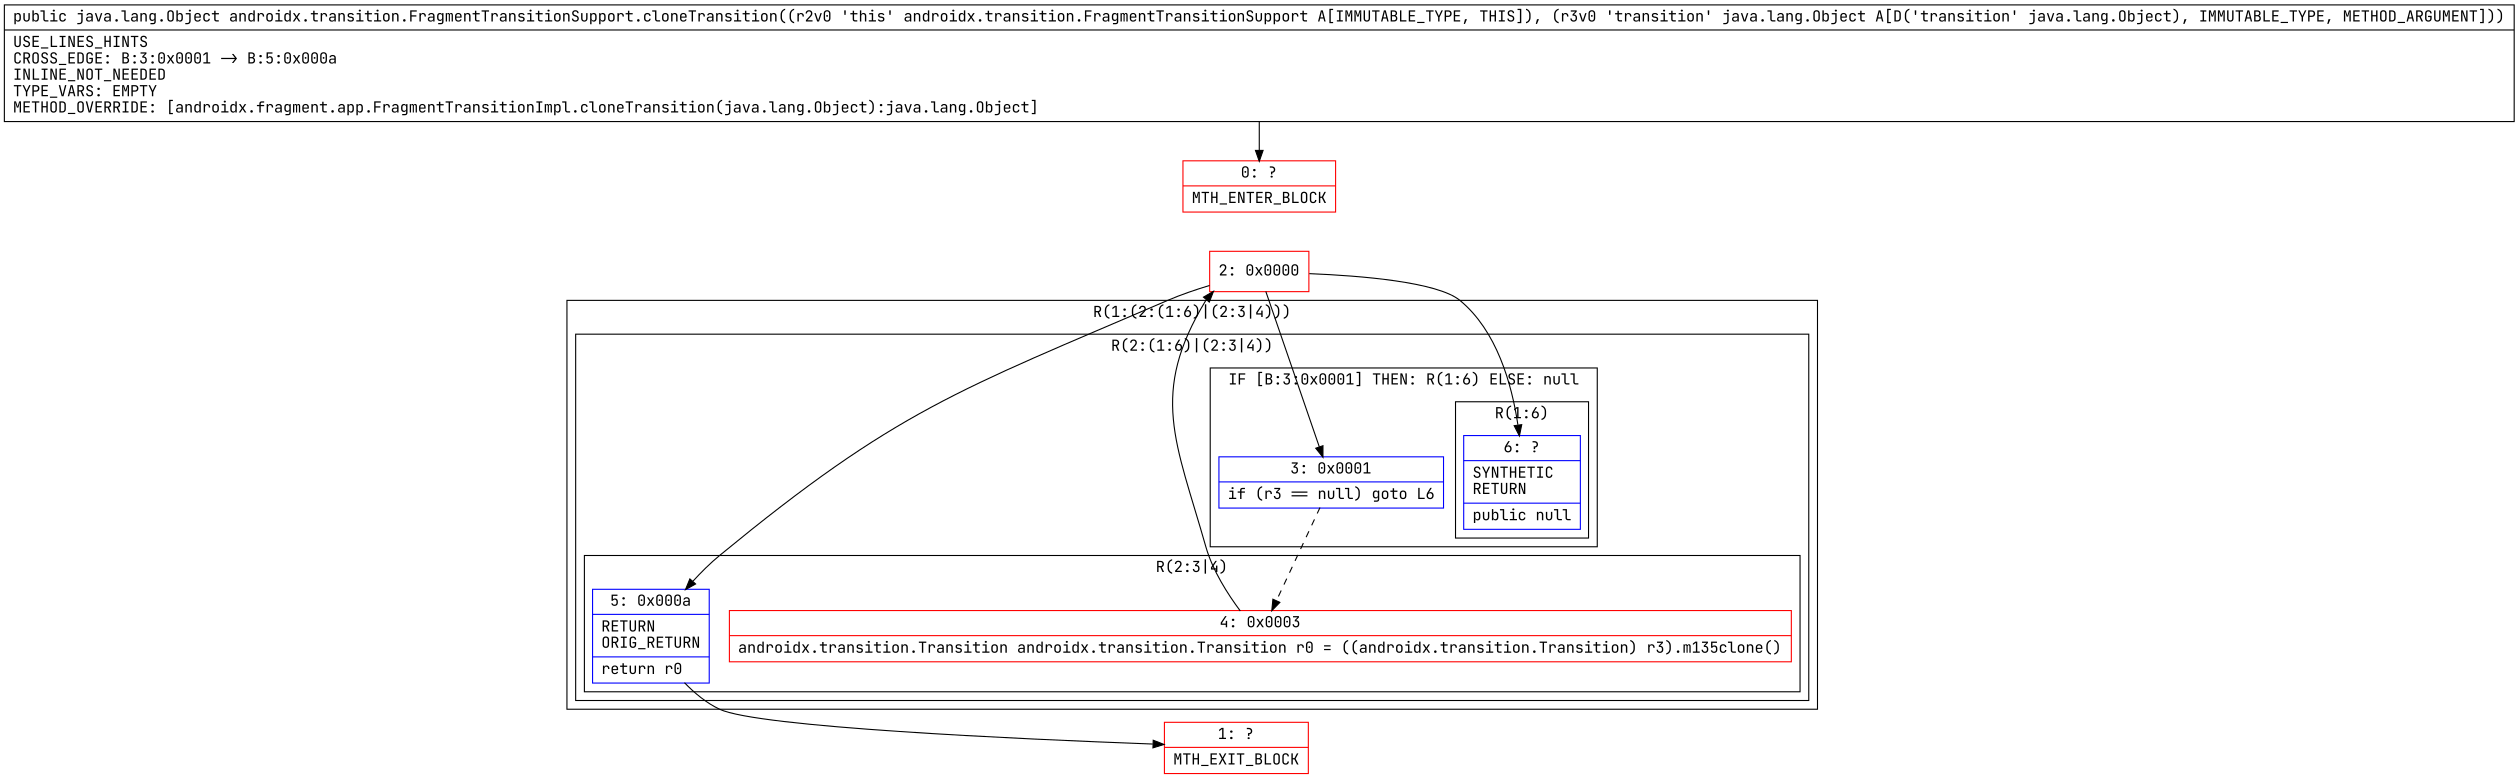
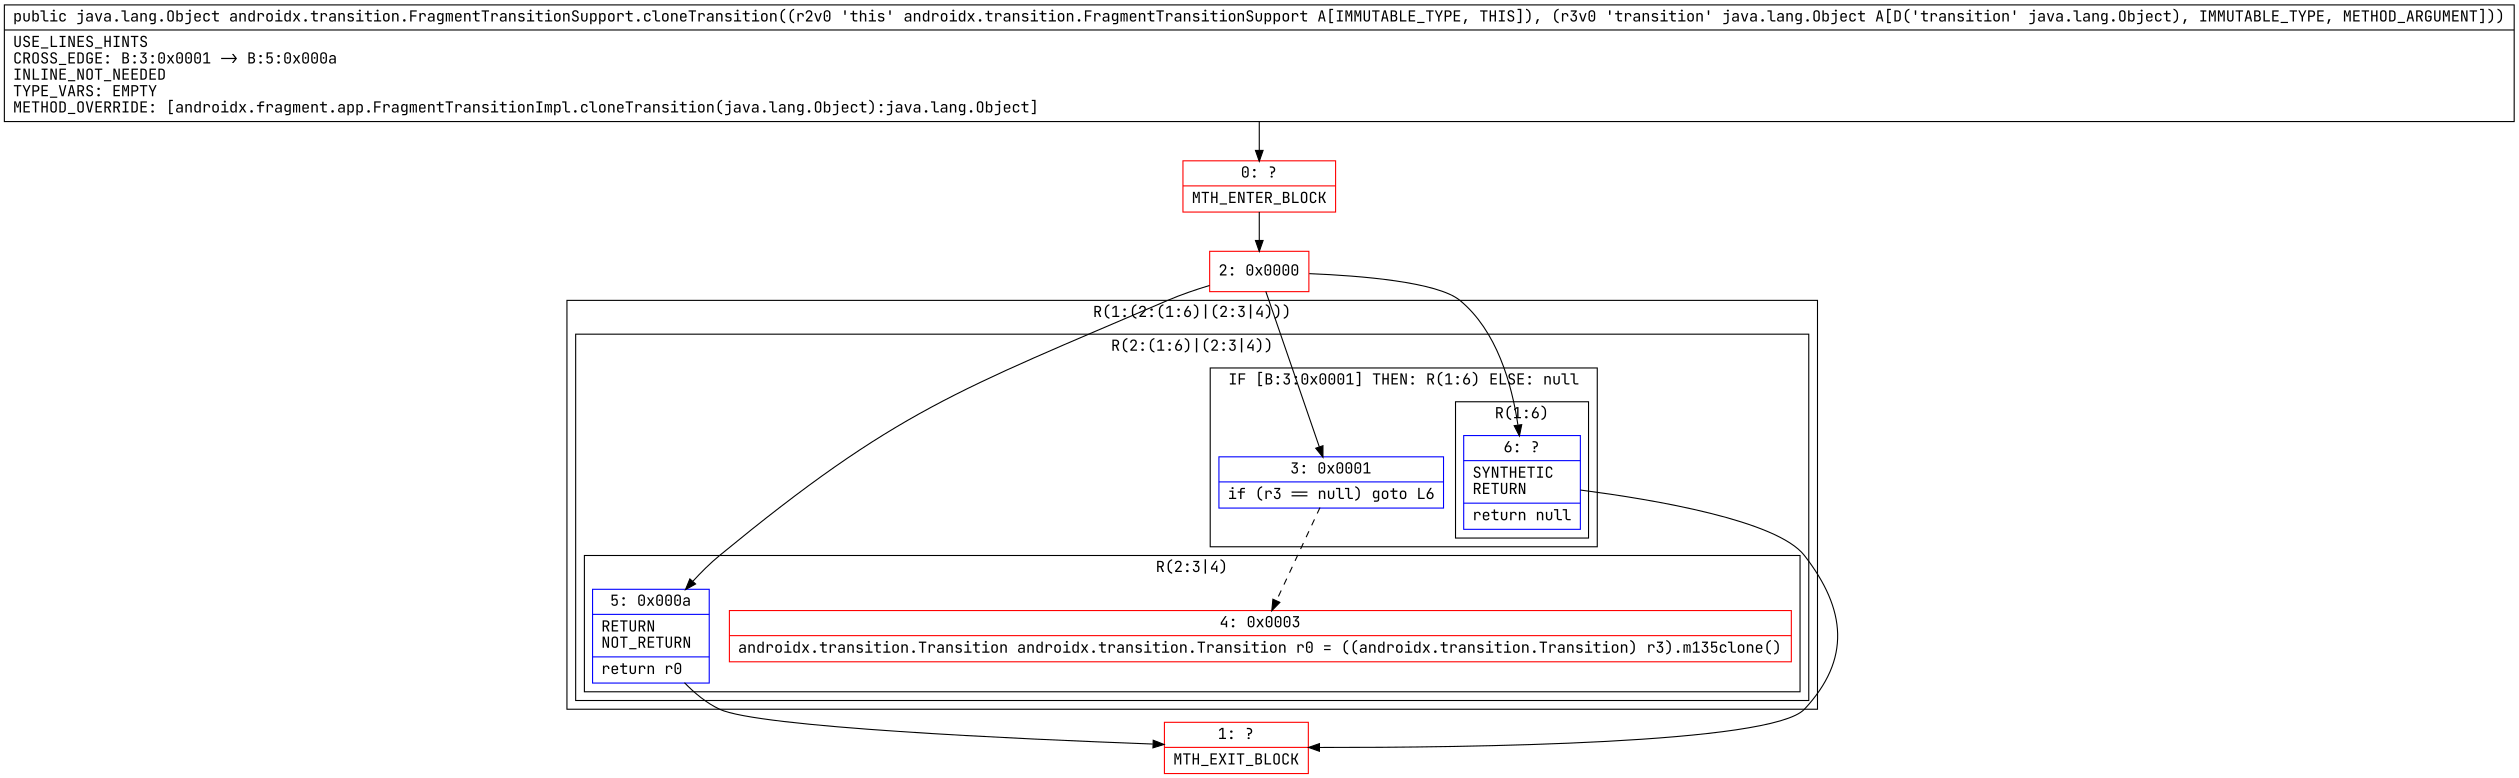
  digraph {
    fontname="JetBrains Mono"
    node [color=red fontname="JetBrains Mono" shape=record]
    edge [fontname="JetBrains Mono"]
-   n1 [color=blue label="{6\:\ ?|SYNTHETIC\lRETURN\l|public null\l}"]
+   n1 [color=blue label="{6\:\ ?|SYNTHETIC\lRETURN\l|return null\l}"]
    n2 [color=blue label="{3\:\ 0x0001|if (r3 == null) goto L6\l}"]
    n3 [label="{4\:\ 0x0003|androidx.transition.Transition androidx.transition.Transition r0 = ((androidx.transition.Transition) r3).m135clone()\l}"]
-   n4 [color=blue label="{5\:\ 0x000a|RETURN\lORIG_RETURN\l|return r0\l}"]
+   n4 [color=blue label="{5\:\ 0x000a|RETURN\lNOT_RETURN\l|return r0\l}"]
    n5 [label="{1\:\ ?|MTH_EXIT_BLOCK\l}"]
    n6 [label="{0\:\ ?|MTH_ENTER_BLOCK\l}"]
    n7 [label="{2\:\ 0x0000}"]
    n8 [label="{public java.lang.Object androidx.transition.FragmentTransitionSupport.cloneTransition((r2v0 'this' androidx.transition.FragmentTransitionSupport A[IMMUTABLE_TYPE, THIS]), (r3v0 'transition' java.lang.Object A[D('transition' java.lang.Object), IMMUTABLE_TYPE, METHOD_ARGUMENT]))  | USE_LINES_HINTS\lCROSS_EDGE: B:3:0x0001 \-\> B:5:0x000a\lINLINE_NOT_NEEDED\lTYPE_VARS: EMPTY\lMETHOD_OVERRIDE: [androidx.fragment.app.FragmentTransitionImpl.cloneTransition(java.lang.Object):java.lang.Object]\l}" color=""]
    subgraph cluster_1 {
      label="R(1:(2:(1:6)|(2:3|4)))"
      subgraph cluster_2 {
        label="R(2:(1:6)|(2:3|4))"
        subgraph cluster_3 {
          label="IF [B:3:0x0001] THEN: R(1:6) ELSE: null"
          n2
          subgraph cluster_4 {
            label="R(1:6)"
            n1
          }
        }
        subgraph cluster_5 {
          label="R(2:3|4)"
          n3
          n4
        }
      }
    }
+   n1 -> n5
    n2 -> n3 [style=dashed]
    n4 -> n5
-   n3 -> n7
+   n6 -> n7
    n7 -> n1
    n7 -> n2
    n7 -> n4
    n8 -> n6
  }
